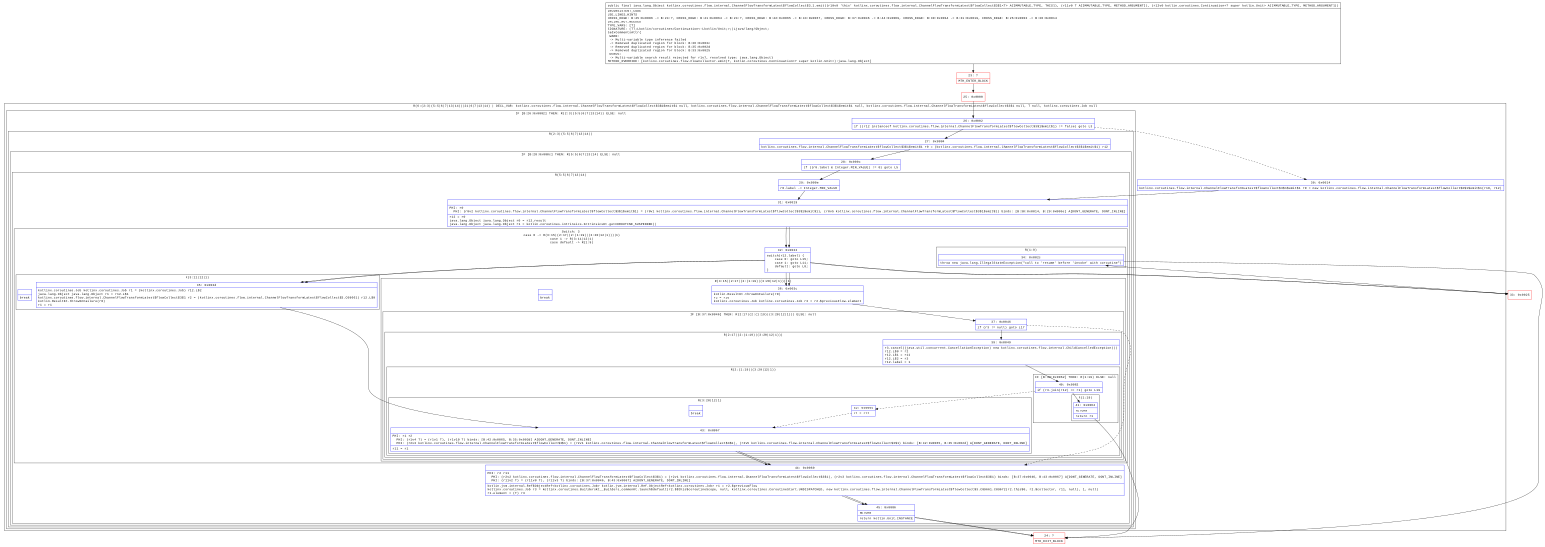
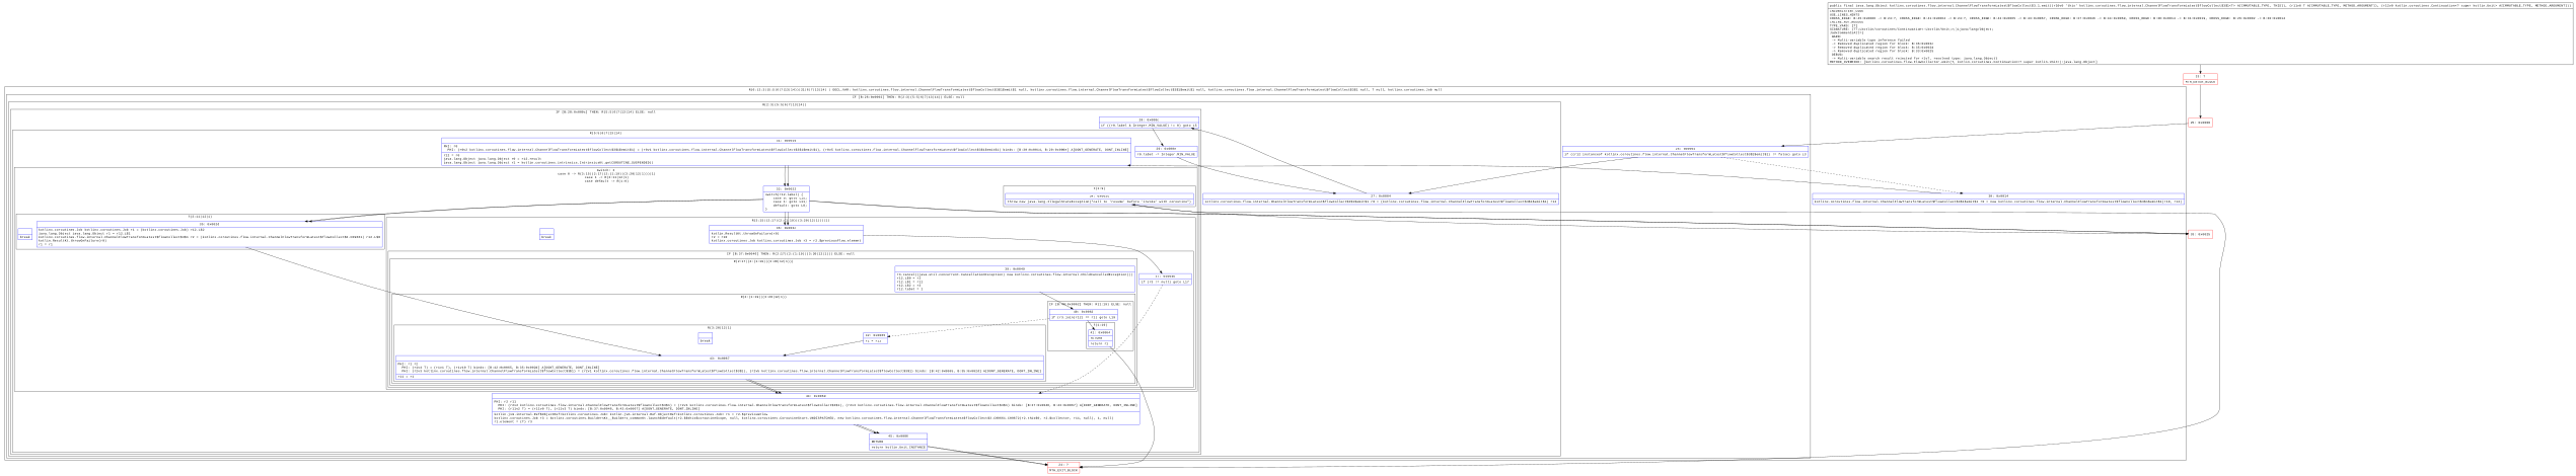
  digraph {
    fontname="Liberation Mono"
    node [color=blue fontname="Liberation Mono" shape=record]
    edge [fontname="Liberation Mono"]
    n1 [label="{41\:\ 0x0064|RETURN\l|return r1\l}"]
    n2 [label="{40\:\ 0x0062|if (r3.join(r12) == r1) goto L19\l}"]
    n3 [label="{42\:\ 0x0065|r1 = r12\l}"]
    n4 [label="{43\:\ 0x0067|PHI: r1 r2 \l  PHI: (r1v4 T) = (r1v1 T), (r1v10 T) binds: [B:42:0x0065, B:35:0x002d] A[DONT_GENERATE, DONT_INLINE]\l  PHI: (r2v3 kotlinx.coroutines.flow.internal.ChannelFlowTransformLatest$flowCollect$3$1) = (r2v1 kotlinx.coroutines.flow.internal.ChannelFlowTransformLatest$flowCollect$3$1), (r2v5 kotlinx.coroutines.flow.internal.ChannelFlowTransformLatest$flowCollect$3$1) binds: [B:42:0x0065, B:35:0x002d] A[DONT_GENERATE, DONT_INLINE]\l|r11 = r1\l}"]
    n5 [label="{|break\l}"]
    n6 [label="{39\:\ 0x0049|r3.cancel((java.util.concurrent.CancellationException) new kotlinx.coroutines.flow.internal.ChildCancelledException())\lr12.L$0 = r2\lr12.L$1 = r11\lr12.L$2 = r3\lr12.label = 1\l}"]
    n7 [label="{37\:\ 0x0046|if (r3 != null) goto L17\l}"]
    n8 [label="{36\:\ 0x003c|kotlin.ResultKt.throwOnFailure(r0)\lr2 = r10\lkotlinx.coroutines.Job kotlinx.coroutines.Job r3 = r2.$previousFlow.element\l}"]
    n9 [label="{|break\l}"]
    n10 [label="{35\:\ 0x002d|kotlinx.coroutines.Job kotlinx.coroutines.Job r1 = (kotlinx.coroutines.Job) r12.L$2\ljava.lang.Object java.lang.Object r1 = r12.L$1\lkotlinx.coroutines.flow.internal.ChannelFlowTransformLatest$flowCollect$3$1 r2 = (kotlinx.coroutines.flow.internal.ChannelFlowTransformLatest$flowCollect$3.C09661) r12.L$0\lkotlin.ResultKt.throwOnFailure(r0)\lr1 = r1\l}"]
    n11 [label="{|break\l}"]
    n12 [label="{34\:\ 0x002c|throw new java.lang.IllegalStateException(\"call to 'resume' before 'invoke' with coroutine\")\l}"]
    n13 [label="{32\:\ 0x0022|switch(r12.label) \{\l    case 0: goto L15;\l    case 1: goto L11;\l    default: goto L8;\l\}\l}"]
    n14 [label="{29\:\ 0x000e|r0.label \-= Integer.MIN_VALUE\l}"]
    n15 [label="{31\:\ 0x0019|PHI: r0 \l  PHI: (r0v2 kotlinx.coroutines.flow.internal.ChannelFlowTransformLatest$flowCollect$3$1$emit$1) = (r0v1 kotlinx.coroutines.flow.internal.ChannelFlowTransformLatest$flowCollect$3$1$emit$1), (r0v5 kotlinx.coroutines.flow.internal.ChannelFlowTransformLatest$flowCollect$3$1$emit$1) binds: [B:30:0x0014, B:29:0x000e] A[DONT_GENERATE, DONT_INLINE]\l|r12 = r0\ljava.lang.Object java.lang.Object r0 = r12.result\ljava.lang.Object java.lang.Object r1 = kotlin.coroutines.intrinsics.IntrinsicsKt.getCOROUTINE_SUSPENDED()\l}"]
    n16 [label="{44\:\ 0x0069|PHI: r2 r11 \l  PHI: (r2v2 kotlinx.coroutines.flow.internal.ChannelFlowTransformLatest$flowCollect$3$1) = (r2v1 kotlinx.coroutines.flow.internal.ChannelFlowTransformLatest$flowCollect$3$1), (r2v3 kotlinx.coroutines.flow.internal.ChannelFlowTransformLatest$flowCollect$3$1) binds: [B:37:0x0046, B:43:0x0067] A[DONT_GENERATE, DONT_INLINE]\l  PHI: (r11v2 T) = (r11v0 T), (r11v3 T) binds: [B:37:0x0046, B:43:0x0067] A[DONT_GENERATE, DONT_INLINE]\l|kotlin.jvm.internal.Ref$ObjectRef\<kotlinx.coroutines.Job\> kotlin.jvm.internal.Ref.ObjectRef\<kotlinx.coroutines.Job\> r1 = r2.$previousFlow\lkotlinx.coroutines.Job r3 = kotlinx.coroutines.BuildersKt__Builders_commonKt.launch$default(r2.$$this$coroutineScope, null, kotlinx.coroutines.CoroutineStart.UNDISPATCHED, new kotlinx.coroutines.flow.internal.ChannelFlowTransformLatest$flowCollect$3.C09661.C09672(r2.this$0, r2.$collector, r11, null), 1, null)\lr1.element = (T) r3\l}"]
    n17 [label="{45\:\ 0x0086|RETURN\l|return kotlin.Unit.INSTANCE\l}"]
    n18 [label="{28\:\ 0x000c|if ((r0.label & Integer.MIN_VALUE) != 0) goto L5\l}"]
    n19 [label="{27\:\ 0x0004|kotlinx.coroutines.flow.internal.ChannelFlowTransformLatest$flowCollect$3$1$emit$1 r0 = (kotlinx.coroutines.flow.internal.ChannelFlowTransformLatest$flowCollect$3$1$emit$1) r12\l}"]
    n20 [label="{26\:\ 0x0002|if ((r12 instanceof kotlinx.coroutines.flow.internal.ChannelFlowTransformLatest$flowCollect$3$1$emit$1) != false) goto L3\l}"]
    n21 [label="{30\:\ 0x0014|kotlinx.coroutines.flow.internal.ChannelFlowTransformLatest$flowCollect$3$1$emit$1 r0 = new kotlinx.coroutines.flow.internal.ChannelFlowTransformLatest$flowCollect$3$1$emit$1(r10, r12)\l}"]
    n22 [color=red label="{24\:\ ?|MTH_EXIT_BLOCK\l}"]
    n23 [color=red label="{33\:\ 0x0025}"]
    n24 [color=red label="{23\:\ ?|MTH_ENTER_BLOCK\l}"]
    n25 [color=red label="{25\:\ 0x0000}"]
    n26 [label="{public final java.lang.Object kotlinx.coroutines.flow.internal.ChannelFlowTransformLatest$flowCollect$3.1.emit((r10v0 'this' kotlinx.coroutines.flow.internal.ChannelFlowTransformLatest$flowCollect$3$1\<T\> A[IMMUTABLE_TYPE, THIS]), (r11v0 T A[IMMUTABLE_TYPE, METHOD_ARGUMENT]), (r12v0 kotlin.coroutines.Continuation\<? super kotlin.Unit\> A[IMMUTABLE_TYPE, METHOD_ARGUMENT]))  | INCONSISTENT_CODE\lUSE_LINES_HINTS\lCROSS_EDGE: B:45:0x0086 \-\> B:24:?, CROSS_EDGE: B:41:0x0064 \-\> B:24:?, CROSS_EDGE: B:42:0x0065 \-\> B:43:0x0067, CROSS_EDGE: B:37:0x0046 \-\> B:44:0x0069, CROSS_EDGE: B:30:0x0014 \-\> B:31:0x0019, CROSS_EDGE: B:26:0x0002 \-\> B:30:0x0014\lINLINE_NOT_NEEDED\lTYPE_VARS: [T]\lSIGNATURE: (TT;Lkotlin\/coroutines\/Continuation\<\-Lkotlin\/Unit;\>;)Ljava\/lang\/Object;\lJadxCommentsAttr\{\l WARN: \l \-\> Multi\-variable type inference failed\l \-\> Removed duplicated region for block: B:36:0x003c \l \-\> Removed duplicated region for block: B:35:0x002d \l \-\> Removed duplicated region for block: B:33:0x0025 \l DEBUG: \l \-\> Multi\-variable search result rejected for r1v7, resolved type: java.lang.Object\}\lMETHOD_OVERRIDE: [kotlinx.coroutines.flow.FlowCollector.emit(T, kotlin.coroutines.Continuation\<? super kotlin.Unit\>):java.lang.Object]\l}" color=""]
    subgraph cluster_1 {
      label="R(6:(2:3|(5:5|6|7|13|14))|21|6|7|13|14) | DECL_VAR: kotlinx.coroutines.flow.internal.ChannelFlowTransformLatest$flowCollect$3$1$emit$1 null, kotlinx.coroutines.flow.internal.ChannelFlowTransformLatest$flowCollect$3$1$emit$1 null, kotlinx.coroutines.flow.internal.ChannelFlowTransformLatest$flowCollect$3$1 null, T null, kotlinx.coroutines.Job null\l"
      n21
      subgraph cluster_2 {
        label="IF [B:26:0x0002] THEN: R(2:3|(5:5|6|7|13|14)) ELSE: null"
        n20
        subgraph cluster_3 {
          label="R(2:3|(5:5|6|7|13|14))"
          n19
          subgraph cluster_4 {
            label="IF [B:28:0x000c] THEN: R(5:5|6|7|13|14) ELSE: null"
            n18
            subgraph cluster_5 {
              label="R(5:5|6|7|13|14)"
              n14
              n15
              n16
              n17
              subgraph cluster_6 {
                label="Switch: 3\n case 0 -> R(3:15|(2:17|(2:(1:19)|(3:20|12|1)))|1)\n case 1 -> R(3:11|12|1)\n case default -> R(1:9)"
                n13
                subgraph cluster_7 {
                  label="R(3:15|(2:17|(2:(1:19)|(3:20|12|1)))|1)"
                  n8
                  n9
                  subgraph cluster_8 {
                    label="IF [B:37:0x0046] THEN: R(2:17|(2:(1:19)|(3:20|12|1))) ELSE: null"
                    n7
                    subgraph cluster_9 {
                      label="R(2:17|(2:(1:19)|(3:20|12|1)))"
                      n6
                      subgraph cluster_10 {
                        label="R(2:(1:19)|(3:20|12|1))"
                        subgraph cluster_11 {
                          label="IF [B:40:0x0062] THEN: R(1:19) ELSE: null"
                          n2
                          subgraph cluster_12 {
                            label="R(1:19)"
                            n1
                          }
                        }
                        subgraph cluster_13 {
                          label="R(3:20|12|1)"
                          n3
                          n4
                          n5
                        }
                      }
                    }
                  }
                }
                subgraph cluster_14 {
                  label="R(3:11|12|1)"
                  n10
                  n11
                }
                subgraph cluster_15 {
                  label="R(1:9)"
                  n12
                }
              }
            }
          }
        }
      }
      subgraph cluster_16 {
        label="Switch: 0"
      }
    }
    n1 -> n22
    n2 -> n1
    n2 -> n3 [style=dashed]
-   n3 -> n4 [style=dashed]
+   n3 -> n4
    n4 -> n16
    n4 -> n16
    n6 -> n2
-   n7 -> n6
    n7 -> n16 [style=dashed]
    n8 -> n7
    n10 -> n4
    n12 -> n22
    n13 -> n8
    n13 -> n8
    n13 -> n10
    n13 -> n10
    n13 -> n23
    n13 -> n23
-   n14 -> n15
+   n14 -> n19
    n15 -> n13
    n15 -> n13
    n16 -> n17
    n16 -> n17
    n17 -> n22
    n17 -> n22
    n18 -> n14
    n19 -> n18
    n20 -> n19
    n20 -> n21 [style=dashed]
    n21 -> n15
    n23 -> n12
    n24 -> n25
    n25 -> n20
    n26 -> n24
  }
